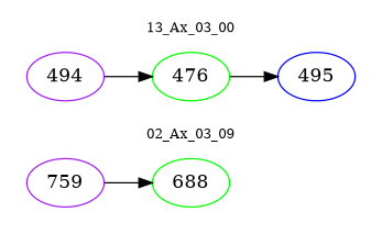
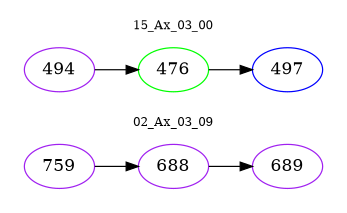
  digraph {
    rankdir=LR
    node [color=purple]
    edge [color=black]
    n1 [label=759]
-   n2 [color=green label=688]
+   n2 [label=688]
+   n3 [label=689]
    n4 [label=494]
    n5 [color=green label=476]
-   n6 [color=blue label=495]
+   n6 [color=blue label=497]
    subgraph cluster_1 {
      color=white
      fontsize=10
      label="02_Ax_03_09"
      n1
      n2
+     n3
    }
    subgraph cluster_2 {
      color=white
      fontsize=10
-     label="13_Ax_03_00"
+     label="15_Ax_03_00"
      n4
      n5
      n6
    }
    n1 -> n2
+   n2 -> n3
    n4 -> n5
    n5 -> n6
  }
